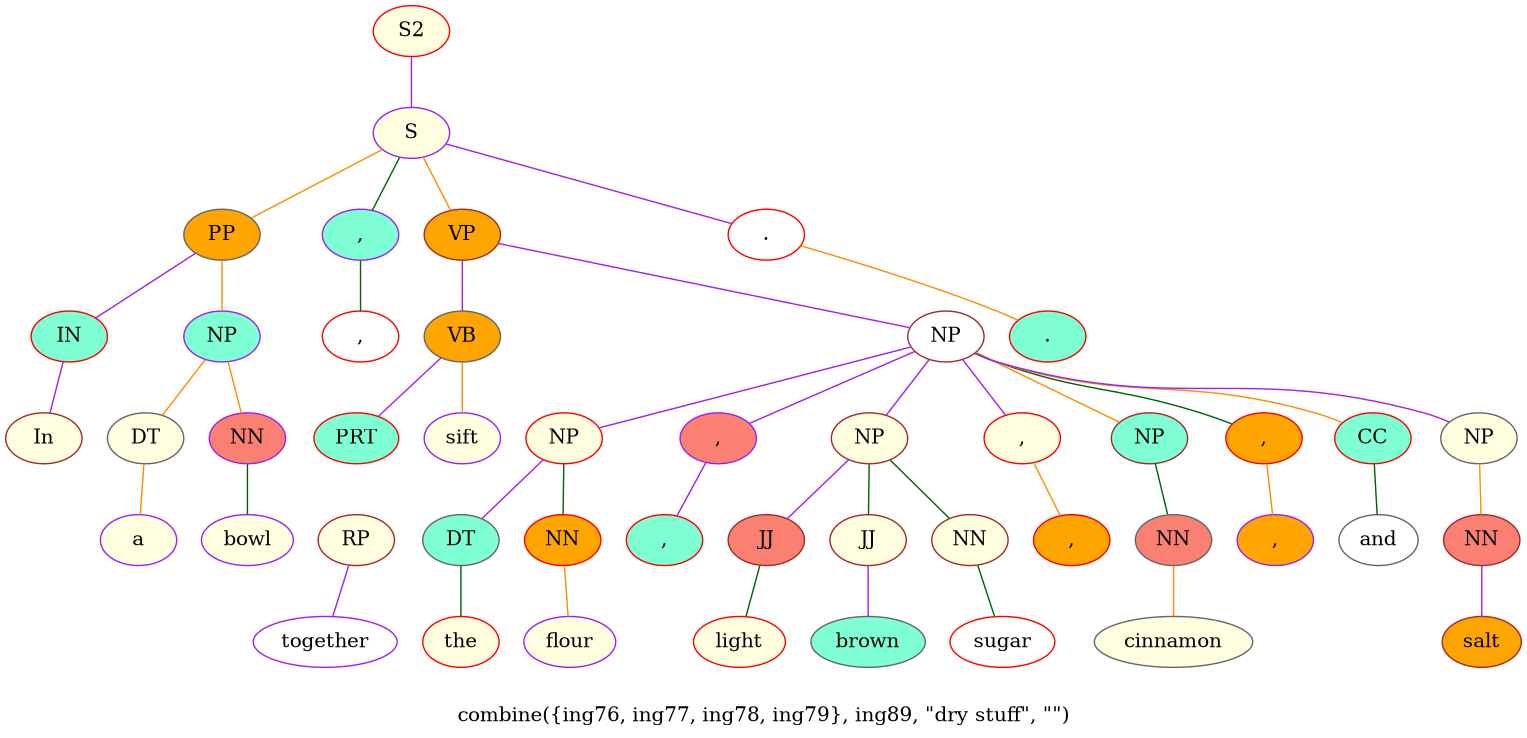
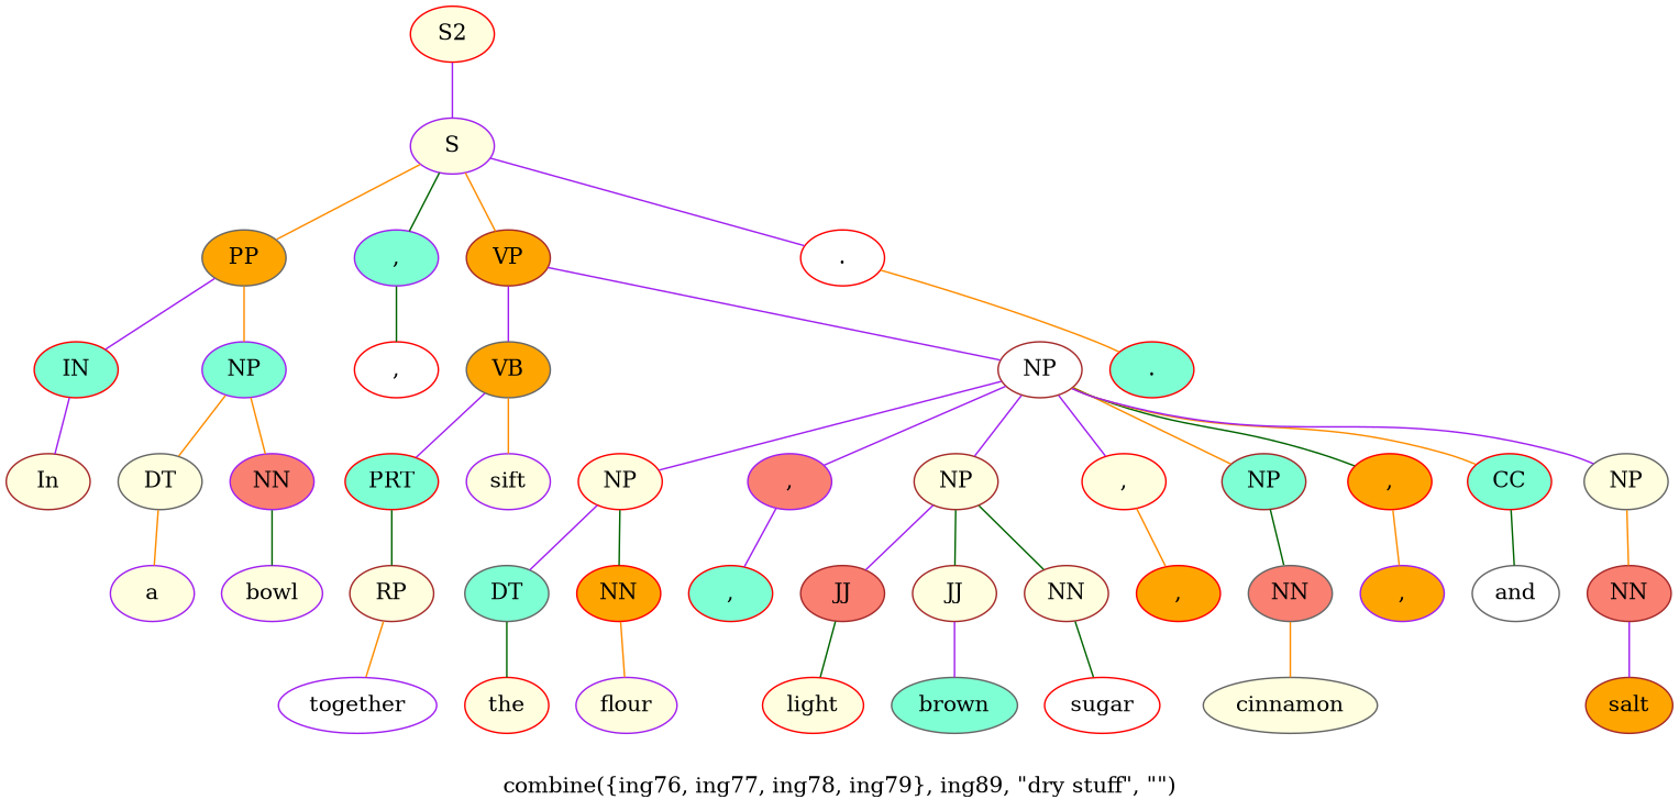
  graph {
    label="combine({ing76, ing77, ing78, ing79}, ing89, \"dry stuff\", \"\")"
    node [color=red fillcolor=lightyellow style=filled]
    edge [color=purple]
    n1 [label=S2]
    n2 [color=purple label=S]
    n3 [color=gray40 fillcolor=orange label=PP]
    n4 [color=purple fillcolor=aquamarine label=","]
    n5 [color=brown fillcolor=orange label=VP]
    n6 [fillcolor=white label="."]
    n7 [fillcolor=aquamarine label=IN]
    n8 [color=purple fillcolor=aquamarine label=NP]
    n9 [fillcolor=white label=","]
    n10 [color=gray40 fillcolor=orange label=VB]
    n11 [color=brown fillcolor=white label=NP]
    n12 [fillcolor=aquamarine label="."]
    n13 [color=brown label=In]
    n14 [color=gray40 label=DT]
    n15 [color=purple fillcolor=salmon label=NN]
    n16 [color=purple label=a]
    n17 [color=purple label=bowl]
    n18 [fillcolor=aquamarine label=PRT]
    n19 [color=purple label=sift]
    n20 [color=brown label=RP]
    n21 [label=NP]
    n22 [color=purple fillcolor=salmon label=","]
    n23 [color=brown label=NP]
    n24 [label=","]
    n25 [color=brown fillcolor=aquamarine label=NP]
    n26 [fillcolor=orange label=","]
    n27 [fillcolor=aquamarine label=CC]
    n28 [color=gray40 label=NP]
    n29 [color=purple fillcolor=white label=together]
    n30 [color=gray40 fillcolor=aquamarine label=DT]
    n31 [fillcolor=orange label=NN]
    n32 [fillcolor=aquamarine label=","]
    n33 [color=brown fillcolor=salmon label=JJ]
    n34 [color=brown label=JJ]
    n35 [color=brown label=NN]
    n36 [fillcolor=orange label=","]
    n37 [color=gray40 fillcolor=salmon label=NN]
    n38 [color=purple fillcolor=orange label=","]
    n39 [color=gray40 fillcolor=white label=and]
    n40 [color=brown fillcolor=salmon label=NN]
    n41 [label=the]
    n42 [color=purple label=flour]
    n43 [label=light]
    n44 [color=gray40 fillcolor=aquamarine label=brown]
    n45 [fillcolor=white label=sugar]
    n46 [color=gray40 label=cinnamon]
    n47 [color=brown fillcolor=orange label=salt]
    n1 -- n2
    n2 -- n3 [color=darkorange]
    n2 -- n4 [color=darkgreen]
    n2 -- n5 [color=darkorange]
    n2 -- n6
    n3 -- n7
    n3 -- n8 [color=darkorange]
    n4 -- n9 [color=darkgreen]
    n5 -- n10
    n5 -- n11
    n6 -- n12 [color=darkorange]
    n7 -- n13
    n8 -- n14 [color=darkorange]
    n8 -- n15 [color=darkorange]
    n10 -- n18
    n10 -- n19 [color=darkorange]
    n11 -- n21
    n11 -- n22
    n11 -- n23
    n11 -- n24
    n11 -- n25 [color=darkorange]
    n11 -- n26 [color=darkgreen]
    n11 -- n27 [color=darkorange]
    n11 -- n28
    n14 -- n16 [color=darkorange]
    n15 -- n17 [color=darkgreen]
-   n20 -- n29
+   n18 -- n20 [color=darkgreen]
+   n20 -- n29 [color=darkorange]
    n21 -- n30
    n21 -- n31 [color=darkgreen]
    n22 -- n32
    n23 -- n33
    n23 -- n34 [color=darkgreen]
    n23 -- n35 [color=darkgreen]
    n24 -- n36 [color=darkorange]
    n25 -- n37 [color=darkgreen]
    n26 -- n38 [color=darkorange]
    n27 -- n39 [color=darkgreen]
    n28 -- n40 [color=darkorange]
    n30 -- n41 [color=darkgreen]
    n31 -- n42 [color=darkorange]
    n33 -- n43 [color=darkgreen]
    n34 -- n44
    n35 -- n45 [color=darkgreen]
    n37 -- n46 [color=darkorange]
    n40 -- n47
  }
